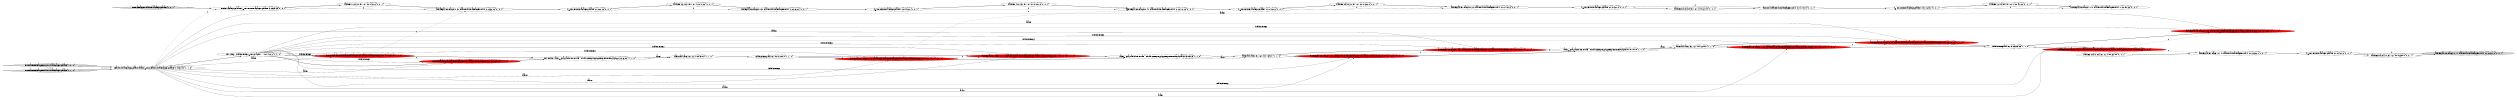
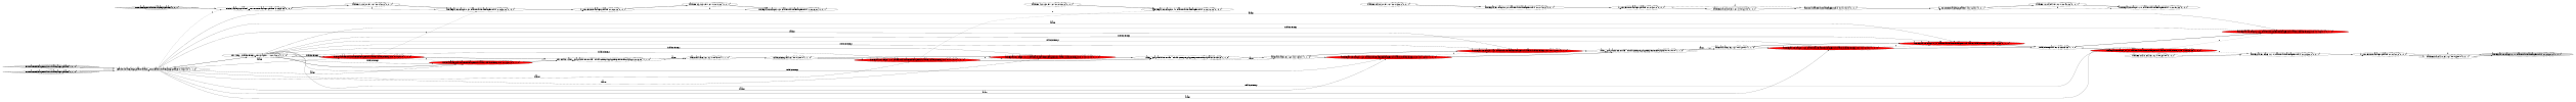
  digraph {
    rankdir=LR
    node [fillcolor=white shape=ellipse style=filled]
    edge [style=bold]
    n1 [label="d.addItem(1.0,2.0,3.0,\"R1\",\"C1\")@@@4@@@['0', '0', '1']"]
    n2 [label="assertEquals(new Range(1.0,3.0),DatasetUtils.iterateRangeBounds(d))@@@5@@@['0', '0', '1']"]
    n3 [label="d = new TestIntervalCategoryDataset()@@@6@@@['0', '0', '1']"]
    n4 [label="d.addItem(1.0,null,null,\"R1\",\"C1\")@@@19@@@['0', '0', '1']"]
    n5 [label="assertEquals(new Range(1.0,1.0),DatasetUtils.iterateRangeBounds(d))@@@20@@@['0', '0', '1']"]
    n6 [label="List<Double> values = Arrays.asList(new Double((((edu.fdu.CPPDG.tinypdg.pe.ExpressionInfo@2b5b86)@@@6@@@['1', '1', '0']"]
    n7 [label="dataset.add(values,\"R1\",\"C1\")@@@9@@@['1', '1', '0']"]
    n8 [label="visibleSeriesKeys.add(\"R1\")@@@10@@@['1', '1', '0']"]
    n9 [fillcolor=red label="assertEquals(new Range(1.0,3.0),DatasetUtils.iterateToFindRangeBounds(dataset,visibleSeriesKeys,true))@@@21@@@['0', '1', '0']"]
    n10 [label="visibleSeriesKeys.add(\"R2\")@@@22@@@['1', '1', '0']"]
    n11 [fillcolor=red label="assertEquals(new Range(-2.0,3.0),DatasetUtils.iterateToFindRangeBounds(dataset,visibleSeriesKeys,true))@@@23@@@['0', '1', '0']"]
    n12 [fillcolor=red label="assertEquals(new Range(-2.0,3.0),DatasetUtils.iterateToFindRangeBounds(dataset,visibleSeriesKeys,true))@@@23@@@['1', '0', '0']"]
    n13 [label="d = new TestIntervalCategoryDataset()@@@15@@@['0', '0', '1']"]
    n14 [label="assertNull(DatasetUtils.iterateRangeBounds(d))@@@17@@@['0', '0', '1']"]
    n15 [label="d.addItem(null,null,null,\"R1\",\"C1\")@@@16@@@['0', '0', '1']"]
    n16 [label="d = new TestIntervalCategoryDataset()@@@18@@@['0', '0', '1']"]
    n17 [fillcolor=red label="assertNull(DatasetUtils.iterateToFindRangeBounds(dataset,visibleSeriesKeys,true))@@@5@@@['1', '0', '0']"]
    n18 [fillcolor=red label="assertNull(DatasetUtils.iterateToFindRangeBounds(dataset,visibleSeriesKeys,true))@@@5@@@['0', '1', '0']"]
    n19 [label="DefaultMultiValueCategoryDataset dataset = new DefaultMultiValueCategoryDataset()@@@3@@@['1', '1', '0']"]
    n20 [fillcolor=red label="assertEquals(new Range(1.0,3.0),DatasetUtils.iterateToFindRangeBounds(dataset,visibleSeriesKeys,true))@@@16@@@['1', '0', '0']"]
    n21 [fillcolor=red label="assertEquals(new Range(1.0,3.0),DatasetUtils.iterateToFindRangeBounds(dataset,visibleSeriesKeys,true))@@@21@@@['1', '0', '0']"]
    n22 [label="TestIntervalCategoryDataset d = new TestIntervalCategoryDataset()@@@3@@@['0', '0', '1']"]
    n23 [fillcolor=red label="assertEquals(new Range(1.0,1.0),DatasetUtils.iterateToFindRangeBounds(dataset,visibleSeriesKeys,true))@@@11@@@['0', '1', '0']"]
    n24 [fillcolor=red label="assertEquals(new Range(1.0,3.0),DatasetUtils.iterateToFindRangeBounds(dataset,visibleSeriesKeys,true))@@@16@@@['0', '1', '0']"]
    n25 [fillcolor=red label="assertEquals(new Range(1.0,1.0),DatasetUtils.iterateToFindRangeBounds(dataset,visibleSeriesKeys,true))@@@11@@@['1', '0', '0']"]
    n26 [label="List<String> visibleSeriesKeys = new ArrayList<>()@@@4@@@['1', '1', '0']"]
    n27 [label="values = Arrays.asList(new Double((((edu.fdu.CPPDG.tinypdg.pe.ExpressionInfo@2b5bca)@@@17@@@['1', '1', '0']"]
    n28 [label="assertEquals(new Range(1.0,1.0),DatasetUtils.iterateRangeBounds(d))@@@23@@@['0', '0', '1']"]
    n29 [label="values = Arrays.asList(new Double((((edu.fdu.CPPDG.tinypdg.pe.ExpressionInfo@2b5baa)@@@12@@@['1', '1', '0']"]
    n30 [label="assertEquals(new Range(2.0,4.0),DatasetUtils.iterateRangeBounds(d))@@@11@@@['0', '0', '1']"]
    n31 [label="d.addItem(null,1.0,null,\"R1\",\"C1\")@@@22@@@['0', '0', '1']"]
    n32 [label="d = new TestIntervalCategoryDataset()@@@24@@@['0', '0', '1']"]
    n33 [label="dataset.add(values,\"R2\",\"C1\")@@@20@@@['1', '1', '0']"]
    n34 [label="assertEquals(new Range(2.0,3.0),DatasetUtils.iterateRangeBounds(d))@@@8@@@['0', '0', '1']"]
    n35 [label="d.addItem(2.5,2.0,3.0,\"R1\",\"C1\")@@@7@@@['0', '0', '1']"]
-   n36 [label="d = new TestIntervalCategoryDataset()@@@9@@@['0', '0', '1']"]
    n37 [label="assertEquals(new Range(2.0,3.0),DatasetUtils.iterateRangeBounds(d))@@@14@@@['0', '0', '1']"]
    n38 [fillcolor=lightgray label="testIterateToFindRangeBounds_MultiValueCategoryDataset['1', '0', '0']" shape=diamond]
    n39 [label="dataset.add(values,\"R1\",\"C2\")@@@15@@@['1', '1', '0']"]
    n40 [fillcolor=lightgray label="testIterateToFindRangeBounds_MultiValueCategoryDataset['0', '1', '0']" shape=diamond]
-   n41 [label="d = new TestIntervalCategoryDataset()@@@12@@@['0', '0', '1']"]
    n42 [label="d.addItem(null,2.0,3.0,\"R1\",\"C1\")@@@13@@@['0', '0', '1']"]
    n43 [label="d.addItem(null,null,1.0,\"R1\",\"C1\")@@@25@@@['0', '0', '1']"]
    n44 [fillcolor=lightgray label="assertEquals(new Range(1.0,1.0),DatasetUtils.iterateRangeBounds(d))@@@26@@@['0', '0', '1']"]
    n45 [label="d.addItem(4.0,2.0,3.0,\"R1\",\"C1\")@@@10@@@['0', '0', '1']"]
    n46 [fillcolor=lightgray label="testIterateRangeBounds_IntervalCategoryDataset['0', '0', '1']" shape=diamond]
    n1 -> n2
    n2 -> n3
    n3 -> n34 [label=d style=solid]
    n3 -> n35
    n4 -> n5
    n6 -> n7 [label=values style=solid]
    n6 -> n7
    n7 -> n8
    n8 -> n23
    n8 -> n25
    n9 -> n10
    n10 -> n11
    n10 -> n12
    n12 -> n11 [label=0 style=dashed]
    n12 -> n28 [label=0 style=dashed]
    n13 -> n14 [label=d style=solid]
    n13 -> n15
    n14 -> n16
    n15 -> n14
    n16 -> n4
    n16 -> n5 [label=d style=solid]
    n17 -> n2 [label=0 style=dashed]
    n17 -> n6
    n17 -> n18 [label=0 style=dashed]
    n18 -> n6
    n19 -> n9 [label=dataset style=solid]
    n19 -> n11 [label=dataset style=solid]
    n19 -> n12 [label=dataset style=solid]
    n19 -> n17 [label=dataset style=solid]
    n19 -> n18 [label=dataset style=solid]
    n19 -> n20 [label=dataset style=solid]
    n19 -> n21 [label=dataset style=solid]
    n19 -> n22 [label=0 style=dashed]
    n19 -> n23 [label=dataset style=solid]
    n19 -> n24 [label=dataset style=solid]
    n19 -> n25 [label=dataset style=solid]
    n19 -> n26
    n20 -> n24 [label=0 style=dashed]
    n20 -> n27
    n21 -> n9 [label=0 style=dashed]
    n21 -> n10
    n22 -> n1
    n22 -> n2 [label=d style=solid]
    n23 -> n29
    n24 -> n27
    n25 -> n23 [label=0 style=dashed]
    n25 -> n29
    n25 -> n30 [label=0 style=dashed]
    n26 -> n9 [label=visibleSeriesKeys style=solid]
    n26 -> n11 [label=visibleSeriesKeys style=solid]
    n26 -> n12 [label=visibleSeriesKeys style=solid]
    n26 -> n17 [label=visibleSeriesKeys style=solid]
    n26 -> n17
    n26 -> n18
    n26 -> n18 [label=visibleSeriesKeys style=solid]
    n26 -> n20 [label=visibleSeriesKeys style=solid]
    n26 -> n21 [label=visibleSeriesKeys style=solid]
    n26 -> n23 [label=visibleSeriesKeys style=solid]
    n26 -> n24 [label=visibleSeriesKeys style=solid]
    n26 -> n25 [label=visibleSeriesKeys style=solid]
    n27 -> n33 [label=values style=solid]
    n27 -> n33
    n28 -> n32
    n29 -> n39 [label=values style=solid]
    n29 -> n39
-   n30 -> n41
    n31 -> n28
    n32 -> n43
    n32 -> n44 [label=d style=solid]
    n33 -> n9
    n33 -> n21
-   n34 -> n36
    n35 -> n34
-   n36 -> n30 [label=d style=solid]
-   n36 -> n45
    n37 -> n13
    n38 -> n19
    n39 -> n20
    n39 -> n24
    n40 -> n19
-   n41 -> n37 [label=d style=solid]
-   n41 -> n42
    n42 -> n37
    n43 -> n44
    n45 -> n30
    n46 -> n22
  }
